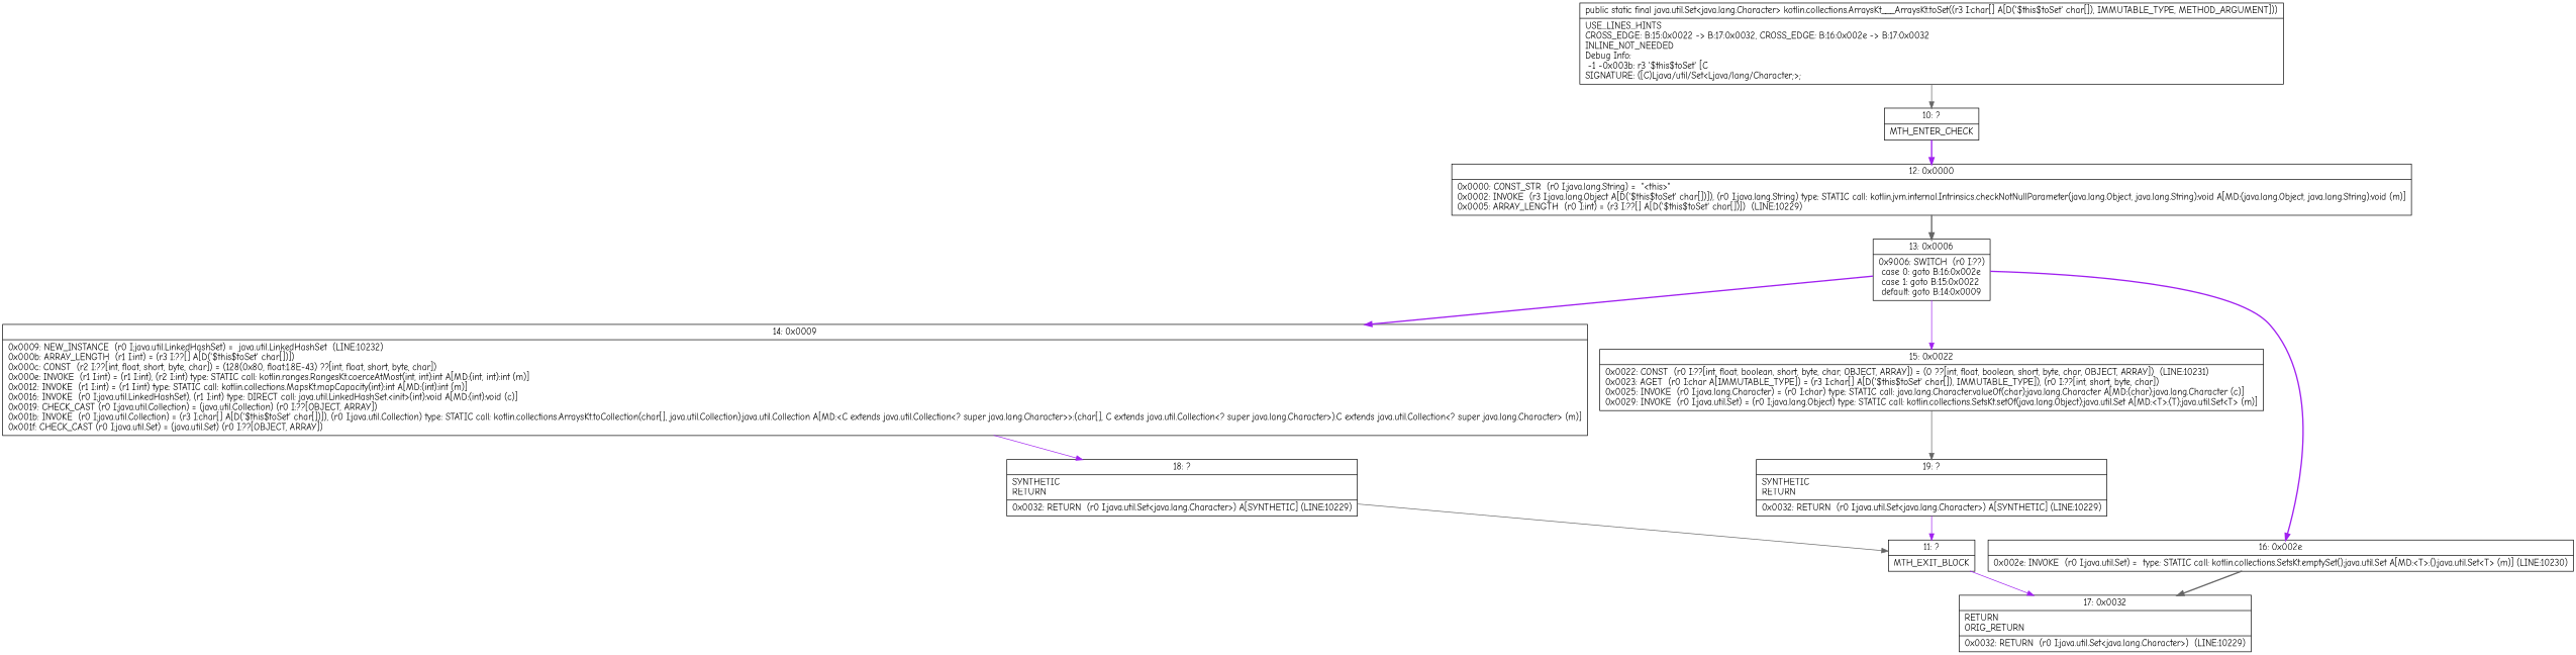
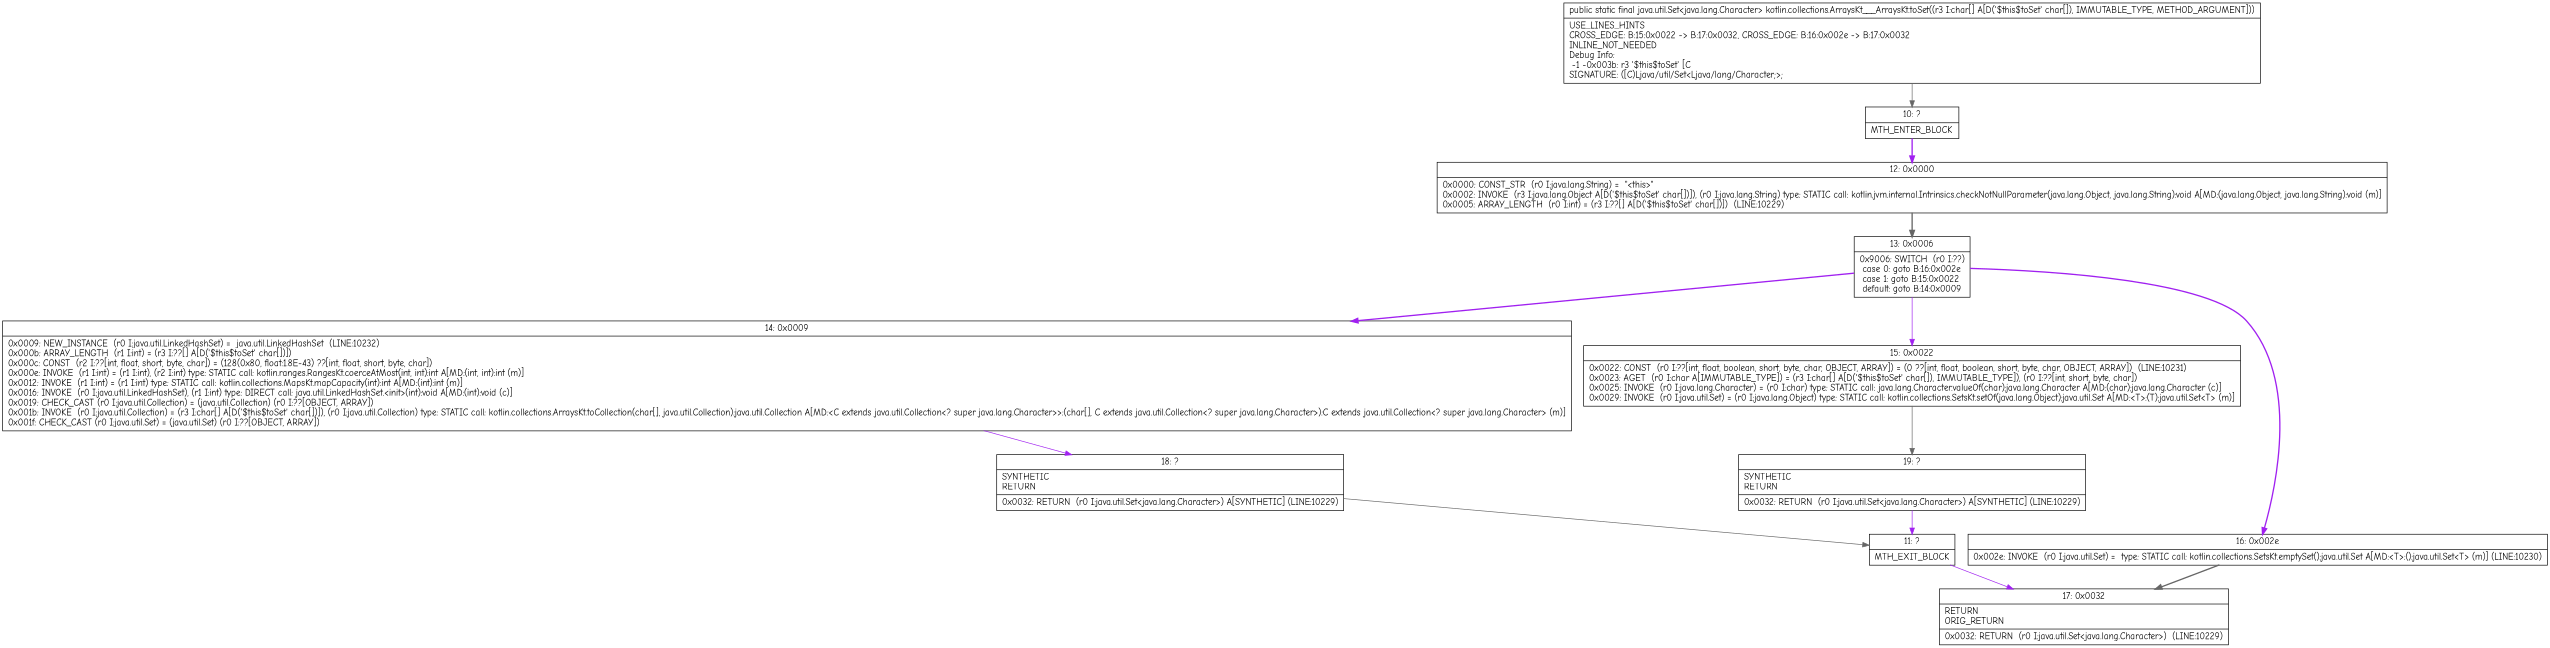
  digraph {
    fontname="Comic Neue"
    node [fontname="Comic Neue" shape=record]
    edge [color=purple fontname="Comic Neue" style=solid]
-   n1 [label="{10\:\ ?|MTH_ENTER_CHECK\l}"]
+   n1 [label="{10\:\ ?|MTH_ENTER_BLOCK\l}"]
    n2 [label="{12\:\ 0x0000|0x0000: CONST_STR  (r0 I:java.lang.String) =  \"\<this\>\" \l0x0002: INVOKE  (r3 I:java.lang.Object A[D('$this$toSet' char[])]), (r0 I:java.lang.String) type: STATIC call: kotlin.jvm.internal.Intrinsics.checkNotNullParameter(java.lang.Object, java.lang.String):void A[MD:(java.lang.Object, java.lang.String):void (m)]\l0x0005: ARRAY_LENGTH  (r0 I:int) = (r3 I:??[] A[D('$this$toSet' char[])])  (LINE:10229)\l}"]
    n3 [label="{13\:\ 0x0006|0x9006: SWITCH  (r0 I:??)\l case 0: goto B:16:0x002e\l case 1: goto B:15:0x0022\l default: goto B:14:0x0009 \l}"]
    n4 [label="{14\:\ 0x0009|0x0009: NEW_INSTANCE  (r0 I:java.util.LinkedHashSet) =  java.util.LinkedHashSet  (LINE:10232)\l0x000b: ARRAY_LENGTH  (r1 I:int) = (r3 I:??[] A[D('$this$toSet' char[])]) \l0x000c: CONST  (r2 I:??[int, float, short, byte, char]) = (128(0x80, float:1.8E\-43) ??[int, float, short, byte, char]) \l0x000e: INVOKE  (r1 I:int) = (r1 I:int), (r2 I:int) type: STATIC call: kotlin.ranges.RangesKt.coerceAtMost(int, int):int A[MD:(int, int):int (m)]\l0x0012: INVOKE  (r1 I:int) = (r1 I:int) type: STATIC call: kotlin.collections.MapsKt.mapCapacity(int):int A[MD:(int):int (m)]\l0x0016: INVOKE  (r0 I:java.util.LinkedHashSet), (r1 I:int) type: DIRECT call: java.util.LinkedHashSet.\<init\>(int):void A[MD:(int):void (c)]\l0x0019: CHECK_CAST (r0 I:java.util.Collection) = (java.util.Collection) (r0 I:??[OBJECT, ARRAY]) \l0x001b: INVOKE  (r0 I:java.util.Collection) = (r3 I:char[] A[D('$this$toSet' char[])]), (r0 I:java.util.Collection) type: STATIC call: kotlin.collections.ArraysKt.toCollection(char[], java.util.Collection):java.util.Collection A[MD:\<C extends java.util.Collection\<? super java.lang.Character\>\>:(char[], C extends java.util.Collection\<? super java.lang.Character\>):C extends java.util.Collection\<? super java.lang.Character\> (m)]\l0x001f: CHECK_CAST (r0 I:java.util.Set) = (java.util.Set) (r0 I:??[OBJECT, ARRAY]) \l}"]
    n5 [label="{15\:\ 0x0022|0x0022: CONST  (r0 I:??[int, float, boolean, short, byte, char, OBJECT, ARRAY]) = (0 ??[int, float, boolean, short, byte, char, OBJECT, ARRAY])  (LINE:10231)\l0x0023: AGET  (r0 I:char A[IMMUTABLE_TYPE]) = (r3 I:char[] A[D('$this$toSet' char[]), IMMUTABLE_TYPE]), (r0 I:??[int, short, byte, char]) \l0x0025: INVOKE  (r0 I:java.lang.Character) = (r0 I:char) type: STATIC call: java.lang.Character.valueOf(char):java.lang.Character A[MD:(char):java.lang.Character (c)]\l0x0029: INVOKE  (r0 I:java.util.Set) = (r0 I:java.lang.Object) type: STATIC call: kotlin.collections.SetsKt.setOf(java.lang.Object):java.util.Set A[MD:\<T\>:(T):java.util.Set\<T\> (m)]\l}"]
    n6 [label="{16\:\ 0x002e|0x002e: INVOKE  (r0 I:java.util.Set) =  type: STATIC call: kotlin.collections.SetsKt.emptySet():java.util.Set A[MD:\<T\>:():java.util.Set\<T\> (m)] (LINE:10230)\l}"]
    n7 [label="{18\:\ ?|SYNTHETIC\lRETURN\l|0x0032: RETURN  (r0 I:java.util.Set\<java.lang.Character\>) A[SYNTHETIC] (LINE:10229)\l}"]
    n8 [label="{19\:\ ?|SYNTHETIC\lRETURN\l|0x0032: RETURN  (r0 I:java.util.Set\<java.lang.Character\>) A[SYNTHETIC] (LINE:10229)\l}"]
    n9 [label="{17\:\ 0x0032|RETURN\lORIG_RETURN\l|0x0032: RETURN  (r0 I:java.util.Set\<java.lang.Character\>)  (LINE:10229)\l}"]
    n10 [label="{11\:\ ?|MTH_EXIT_BLOCK\l}"]
    n11 [label="{public static final java.util.Set\<java.lang.Character\> kotlin.collections.ArraysKt___ArraysKt.toSet((r3 I:char[] A[D('$this$toSet' char[]), IMMUTABLE_TYPE, METHOD_ARGUMENT]))  | USE_LINES_HINTS\lCROSS_EDGE: B:15:0x0022 \-\> B:17:0x0032, CROSS_EDGE: B:16:0x002e \-\> B:17:0x0032\lINLINE_NOT_NEEDED\lDebug Info:\l  \-1 \-0x003b: r3 '$this$toSet' [C\lSIGNATURE: ([C)Ljava\/util\/Set\<Ljava\/lang\/Character;\>;\l}"]
    n1 -> n2 [style=bold]
    n2 -> n3 [color=gray40 style=bold]
    n3 -> n4 [style=bold]
    n3 -> n5
    n3 -> n6 [style=bold]
    n4 -> n7
    n5 -> n8 [color=gray40]
    n6 -> n9 [color=gray40 style=bold]
    n7 -> n10 [color=gray40]
    n8 -> n10
    n10 -> n9
    n11 -> n1 [color=gray40]
  }
